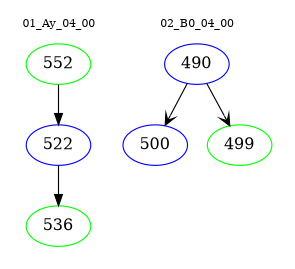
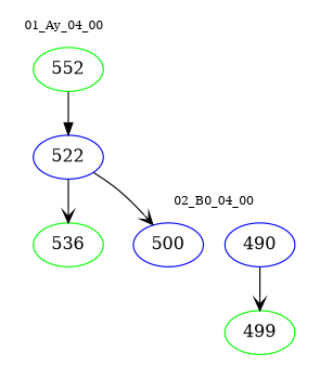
  digraph {
    node [color=blue]
    edge [arrowhead=normal color=black]
    n1 [label=522]
    n2 [color=green label=552]
    n3 [color=green label=536]
    n4 [label=490]
    n5 [label=500]
    n6 [color=green label=499]
    subgraph cluster_1 {
      color=white
      fontsize=10
      label="01_Ay_04_00"
      n1
      n2
      n3
    }
    subgraph cluster_2 {
      color=white
      fontsize=10
      label="02_B0_04_00"
      n4
      n5
      n6
    }
-   n1 -> n3
+   n1 -> n3 [arrowhead=vee]
    n2 -> n1
-   n4 -> n5 [arrowhead=vee]
+   n1 -> n5 [arrowhead=vee]
    n4 -> n6 [arrowhead=vee]
  }
